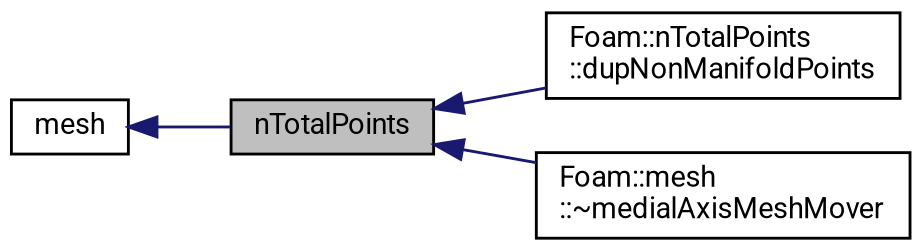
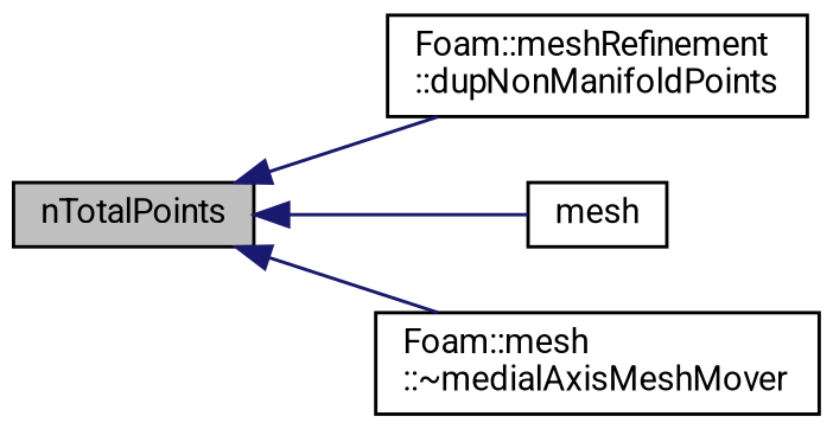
  digraph {
    fontname=Roboto
    rankdir=LR
    node [color=black fontname=Roboto fontsize=10 shape=record]
    edge [color=midnightblue dir=back fontname=Roboto fontsize=10 labelfontname=FreeSans labelfontsize=10 style=solid]
    n1 [fillcolor=grey75 fontcolor=black height=0.2 label=nTotalPoints style=filled width=0.4]
-   n2 [height=0.2 label="Foam::nTotalPoints\l::dupNonManifoldPoints" width=0.4]
+   n2 [height=0.2 label="Foam::meshRefinement\l::dupNonManifoldPoints" width=0.4]
    n3 [height=0.2 label=mesh width=0.4]
    n4 [height=0.2 label="Foam::mesh\l::~medialAxisMeshMover" width=0.4]
    n1 -> n2
-   n3 -> n1
+   n1 -> n3
    n1 -> n4
  }
